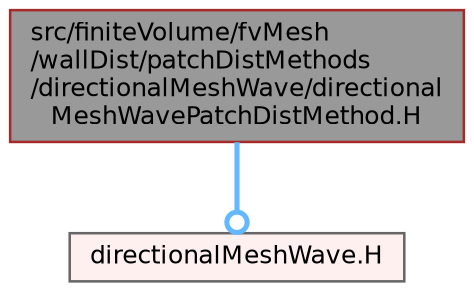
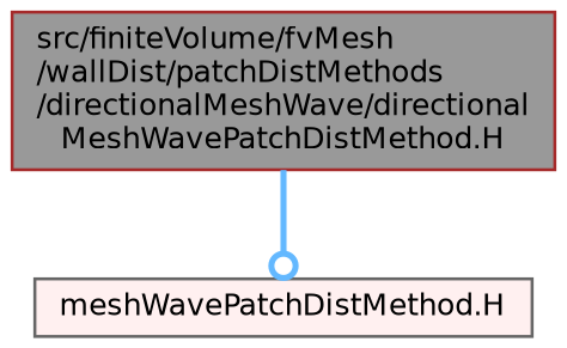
  digraph {
    node [fontname=Helvetica fontsize=10 shape=box style=filled]
    n1 [color=brown fillcolor=grey60 fontcolor=black height=0.2 label="src/finiteVolume/fvMesh\l/wallDist/patchDistMethods\l/directionalMeshWave/directional\lMeshWavePatchDistMethod.H" width=0.4]
-   n2 [color=gray40 fillcolor="#FFF0F0" height=0.2 label="directionalMeshWave.H" width=0.4]
+   n2 [color=gray40 fillcolor="#FFF0F0" height=0.2 label="meshWavePatchDistMethod.H" width=0.4]
    n1 -> n2 [color=steelblue1 fontname=Helvetica fontsize=10 labelfontname=Helvetica labelfontsize=10 style=bold arrowhead=odot]
  }
